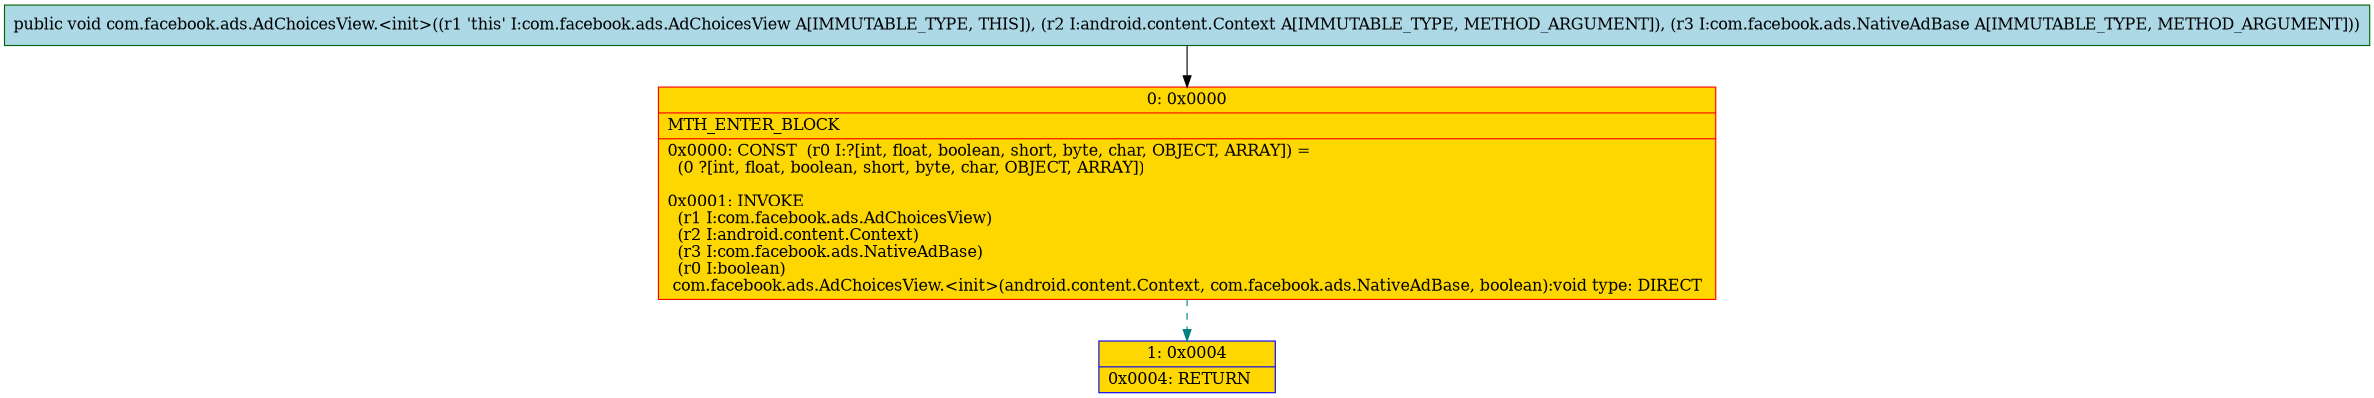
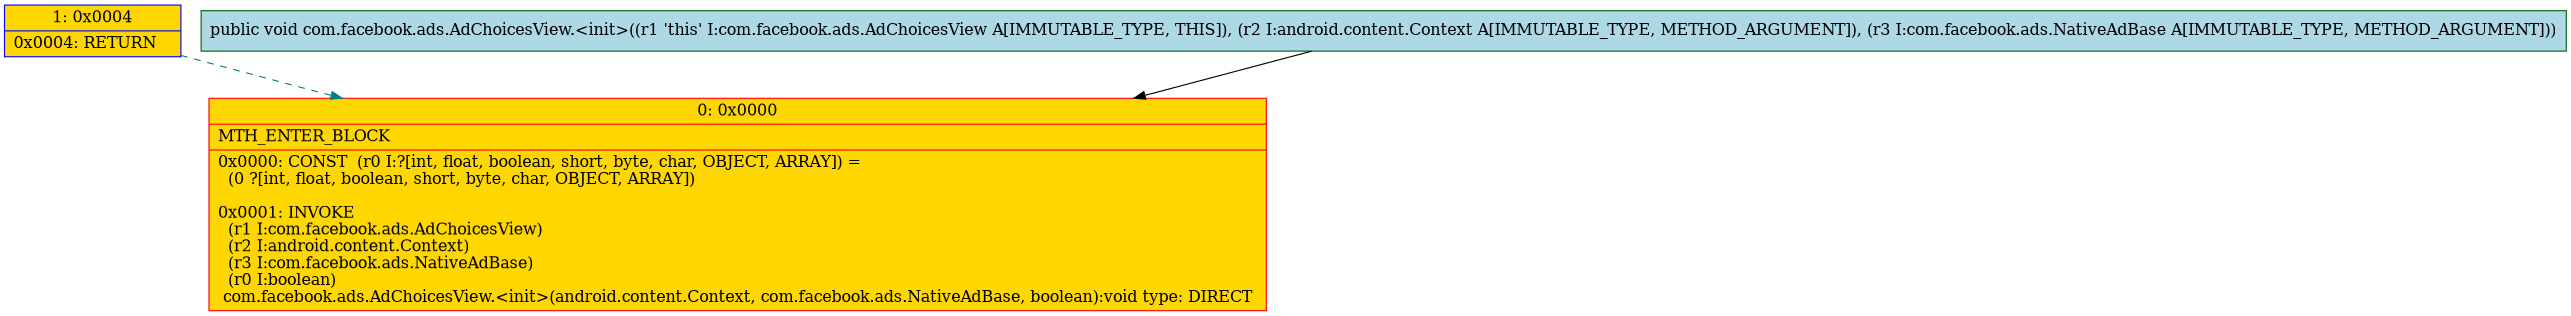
  digraph {
    node [shape=record style=filled fillcolor=gold]
    n1 [label="{0\:\ 0x0000|MTH_ENTER_BLOCK\l|0x0000: CONST  (r0 I:?[int, float, boolean, short, byte, char, OBJECT, ARRAY]) = \l  (0 ?[int, float, boolean, short, byte, char, OBJECT, ARRAY])\l \l0x0001: INVOKE  \l  (r1 I:com.facebook.ads.AdChoicesView)\l  (r2 I:android.content.Context)\l  (r3 I:com.facebook.ads.NativeAdBase)\l  (r0 I:boolean)\l com.facebook.ads.AdChoicesView.\<init\>(android.content.Context, com.facebook.ads.NativeAdBase, boolean):void type: DIRECT \l}" color=red]
    n2 [label="{1\:\ 0x0004|0x0004: RETURN   \l}" color=blue]
    n3 [label="{public void com.facebook.ads.AdChoicesView.\<init\>((r1 'this' I:com.facebook.ads.AdChoicesView A[IMMUTABLE_TYPE, THIS]), (r2 I:android.content.Context A[IMMUTABLE_TYPE, METHOD_ARGUMENT]), (r3 I:com.facebook.ads.NativeAdBase A[IMMUTABLE_TYPE, METHOD_ARGUMENT])) }" fillcolor=lightblue color=darkgreen]
-   n1 -> n2 [color=teal style=dashed]
+   n2 -> n1 [color=teal style=dashed]
    n3 -> n1 [color=black style=solid]
  }
